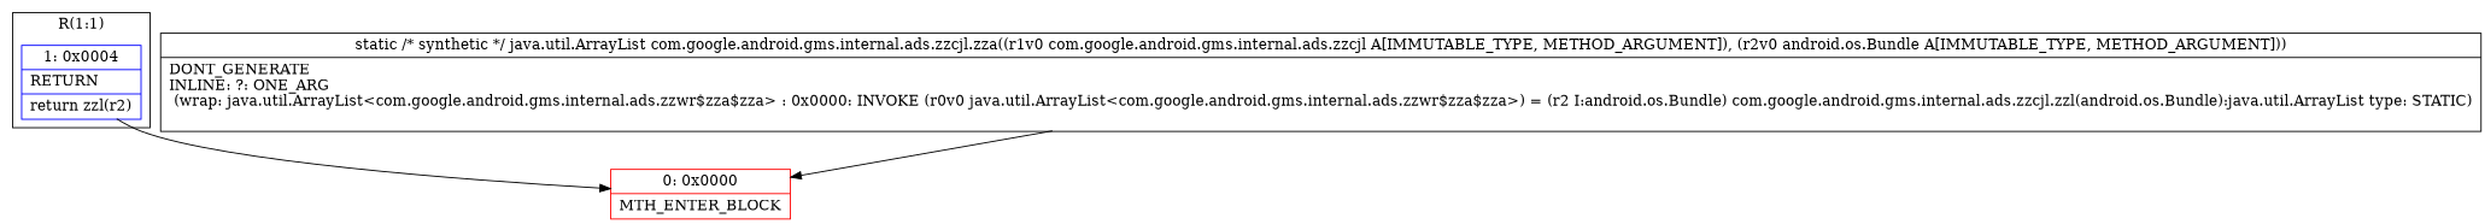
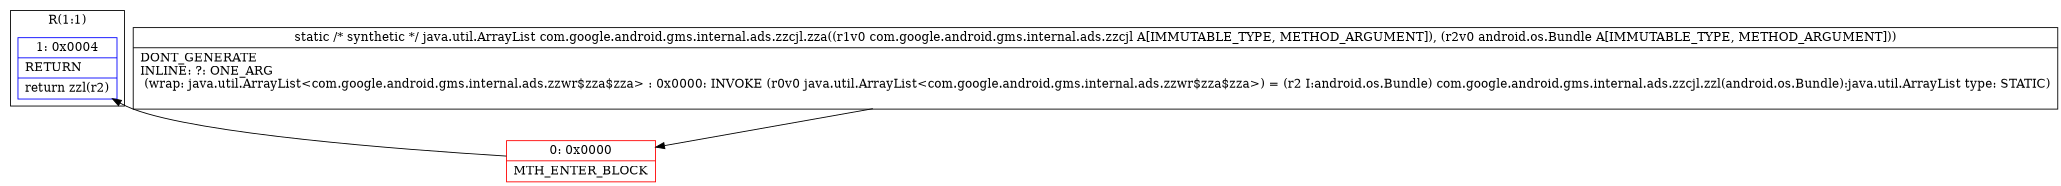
  digraph {
    node [shape=record]
    n1 [color=blue label="{1\:\ 0x0004|RETURN\l|return zzl(r2)\l}"]
    n2 [color=red label="{0\:\ 0x0000|MTH_ENTER_BLOCK\l}"]
    n3 [label="{static \/* synthetic *\/ java.util.ArrayList com.google.android.gms.internal.ads.zzcjl.zza((r1v0 com.google.android.gms.internal.ads.zzcjl A[IMMUTABLE_TYPE, METHOD_ARGUMENT]), (r2v0 android.os.Bundle A[IMMUTABLE_TYPE, METHOD_ARGUMENT]))  | DONT_GENERATE\lINLINE: ?: ONE_ARG  \l  (wrap: java.util.ArrayList\<com.google.android.gms.internal.ads.zzwr$zza$zza\> : 0x0000: INVOKE  (r0v0 java.util.ArrayList\<com.google.android.gms.internal.ads.zzwr$zza$zza\>) = (r2 I:android.os.Bundle) com.google.android.gms.internal.ads.zzcjl.zzl(android.os.Bundle):java.util.ArrayList type: STATIC)\l\l}"]
    subgraph cluster_1 {
      label="R(1:1)"
      n1
    }
-   n1 -> n2
+   n2 -> n1
    n3 -> n2
  }
